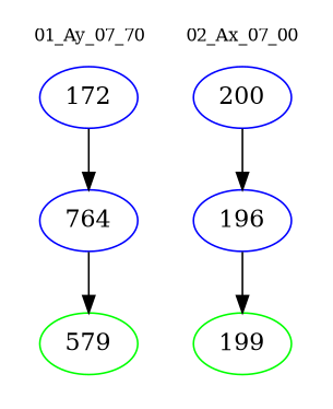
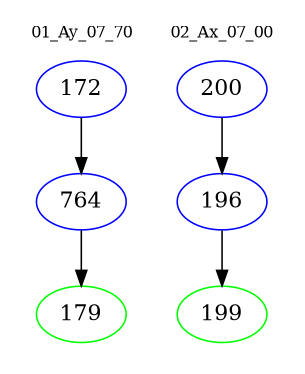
  digraph {
    node [color=blue]
    edge [color=black]
    n1 [label=172]
    n2 [label=764]
-   n3 [color=green label=579]
+   n3 [color=green label=179]
    n4 [label=200]
    n5 [label=196]
    n6 [color=green label=199]
    subgraph cluster_1 {
      color=white
      fontsize=10
      label="01_Ay_07_70"
      n1
      n2
      n3
    }
    subgraph cluster_2 {
      color=white
      fontsize=10
      label="02_Ax_07_00"
      n4
      n5
      n6
    }
    n1 -> n2
    n2 -> n3
    n4 -> n5
    n5 -> n6
  }
